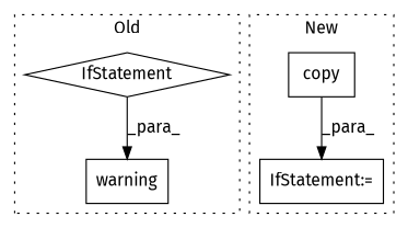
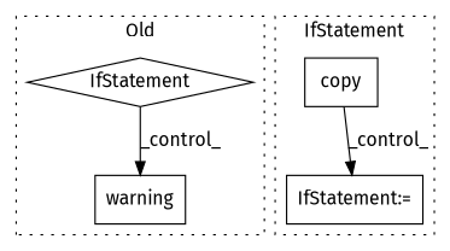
  digraph {
    fontname="Fira Sans"
    node [a=32 fontname="Fira Sans" shape=box]
    edge [fontname="Fira Sans"]
    n1 [l="8,1" label=warning s="2370,2568"]
    n2 [a=25 l="4,2" label=IfStatement s="2315,2351" shape=diamond]
    n3 [l=6 label=copy s=2449]
    n4 [a=7 l=1 label="IfStatement:=" s=2433]
    subgraph cluster_1 {
      label=Old
      style=dotted
      n1
      n2
    }
    subgraph cluster_2 {
-     label=New
+     label=IfStatement
      style=dotted
      n3
      n4
    }
-   n2 -> n1 [label=_para_]
-   n3 -> n4 [label=_para_]
+   n2 -> n1 [label=_control_]
+   n3 -> n4 [label=_control_]
  }
